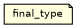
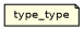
  digraph {
    rankdir=TB
-   n1 [color=black fillcolor=lightyellow fontname=Helvetica fontsize=10 height=0.2 label=final_type shape=note style=filled width=0.4]
+   n1 [color=black fillcolor=lightyellow fontname=Helvetica fontsize=10 height=0.2 label=type_type shape=note style=filled width=0.4]
  }
